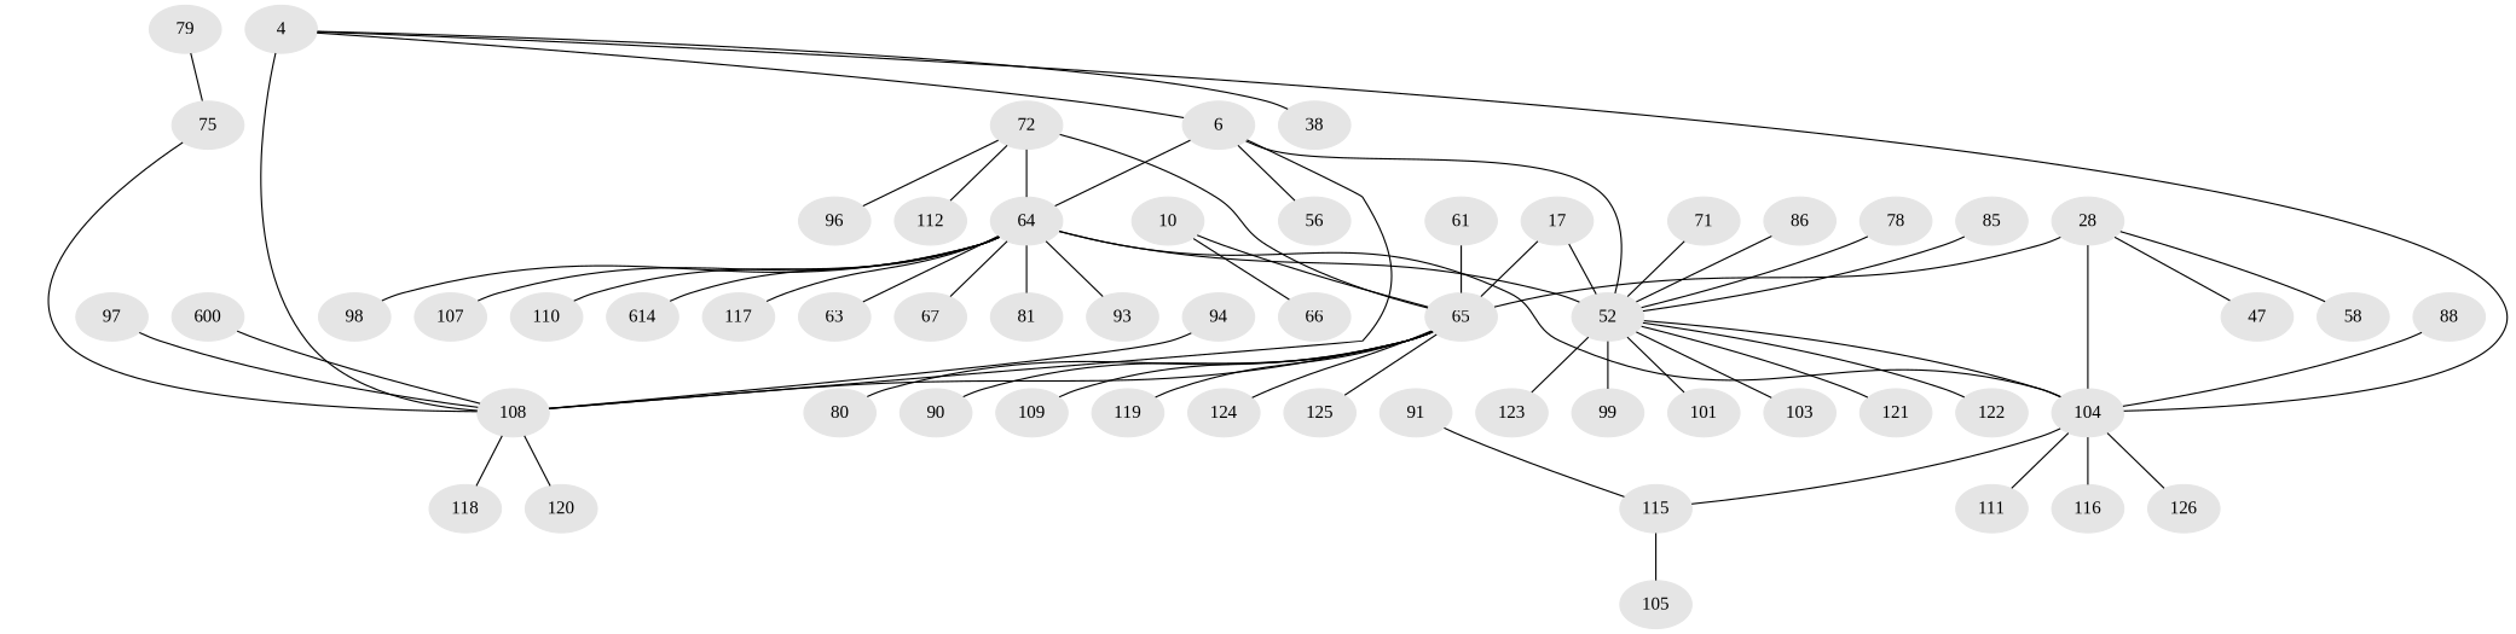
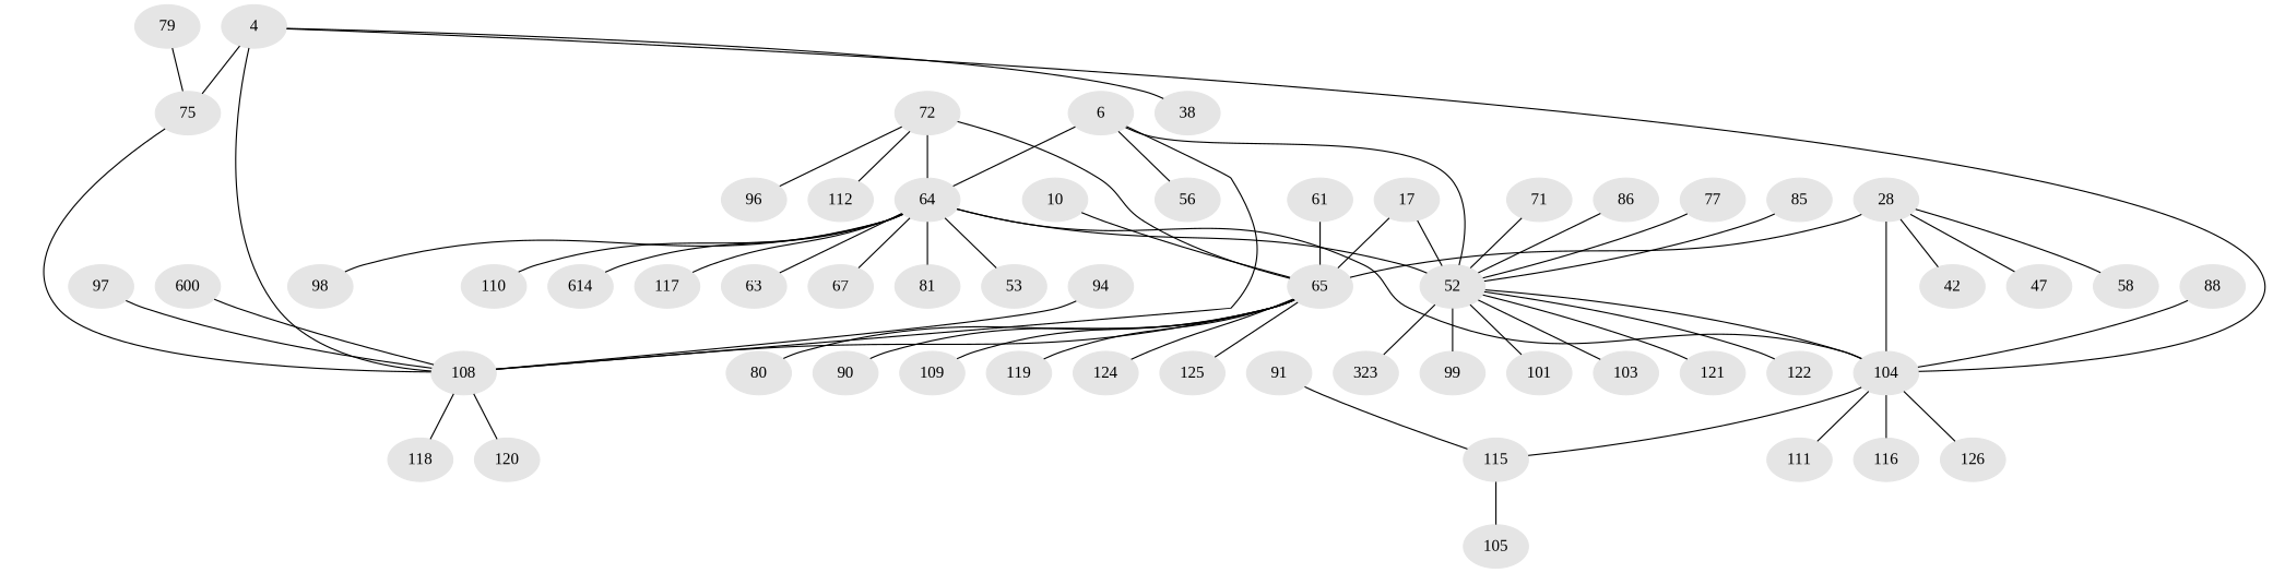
  graph {
    fontname="Liberation Serif"
    node [color=gray90 fontname="Liberation Serif" style=filled]
    edge [fontname="Liberation Serif"]
    4 [super="+1"]
    6 [super="+5"]
    38
    104 [super="+82+83+87"]
    108 [super="+3+69"]
    56
    64 [super="+40+24+36+44+48+63"]
    n8 [label=52 super="+39+67+35+54+60+62"]
    111
    115
    116
    126
    118
    120
    n15 [label=63]
    n16 [label=67]
    81
-   93
+   93 [label=53]
    98
-   107
    110
    n22 [label=614]
    117
    99
    101
    103 [super="+89"]
    121 [super="+113"]
    122
-   123 [super="+95"]
+   123 [super="+95" label=323]
    10 [super="+8"]
    65 [super="+12+31+32+34+41+43+46"]
-   66
    80
    90
    109
    119
    124
    125
    17 [super="+15"]
    n40 [label=72 super="+21"]
    96 [super="+74"]
    112 [super="+52+106"]
    28 [super="+26"]
+   42
    47
    58
    61
    71
    75
    n50 [label=86]
-   78
+   78 [label=77]
    79
    85
    88
    91
    94
    97
    n58 [label=600]
    105 [super="+57+86"]
-   4 -- 6 [weight=4]
+   4 -- 75 [weight=4]
    4 -- 38
    4 -- 104
    4 -- 108 [weight=4]
    6 -- 108 [weight=4]
    6 -- 56
    6 -- 64
    6 -- n8
    104 -- 111
    104 -- 115
    104 -- 116
    104 -- 126
    108 -- 118
    108 -- 120
    64 -- 104
    64 -- n8 [weight=3]
    64 -- n15
    64 -- n16
    64 -- 81
    64 -- 93
    64 -- 98
-   64 -- 107
    64 -- 110
    64 -- n22
    64 -- 117
    n8 -- 104
    n8 -- 99
    n8 -- 101
    n8 -- 103
    n8 -- 121
    n8 -- 122
    n8 -- 123
    115 -- 105
    10 -- 65 [weight=8]
-   10 -- 66
    65 -- 108 [weight=2]
    65 -- 80
    65 -- 90
    65 -- 109
    65 -- 119
    65 -- 124
    65 -- 125
    17 -- n8 [weight=8]
    17 -- 65
    n40 -- 64 [weight=8]
    n40 -- 65
    n40 -- 96
    n40 -- 112
    28 -- 104 [weight=8]
    28 -- 65
+   28 -- 42
    28 -- 47
    28 -- 58
    61 -- 65
    71 -- n8
    75 -- 108
    n50 -- n8
    78 -- n8
    79 -- 75
    85 -- n8
    88 -- 104
    91 -- 115
    94 -- 108
    97 -- 108
    n58 -- 108
  }
